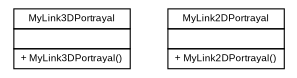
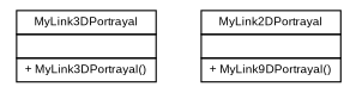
  digraph {
    nodesep=0.25
    ranksep=0.5
    node [fontcolor=black fontname=arial fontsize=9.0 shape=plaintext]
    n1 [label=<<table title="es.upm.dit.gsi.shanks.model.element.link.portrayal.test.MyLink3DPortrayal" border="0" cellborder="1" cellspacing="0" cellpadding="2" port="p" href="./MyLink3DPortrayal.html"> 		<tr><td><table border="0" cellspacing="0" cellpadding="1"> <tr><td align="center" balign="center"> MyLink3DPortrayal </td></tr> 		</table></td></tr> 		<tr><td><table border="0" cellspacing="0" cellpadding="1"> <tr><td align="left" balign="left">  </td></tr> 		</table></td></tr> 		<tr><td><table border="0" cellspacing="0" cellpadding="1"> <tr><td align="left" balign="left"> + MyLink3DPortrayal() </td></tr> 		</table></td></tr> 		</table>>]
-   n2 [label=<<table title="es.upm.dit.gsi.shanks.model.element.link.portrayal.test.MyLink2DPortrayal" border="0" cellborder="1" cellspacing="0" cellpadding="2" port="p" href="./MyLink2DPortrayal.html"> 		<tr><td><table border="0" cellspacing="0" cellpadding="1"> <tr><td align="center" balign="center"> MyLink2DPortrayal </td></tr> 		</table></td></tr> 		<tr><td><table border="0" cellspacing="0" cellpadding="1"> <tr><td align="left" balign="left">  </td></tr> 		</table></td></tr> 		<tr><td><table border="0" cellspacing="0" cellpadding="1"> <tr><td align="left" balign="left"> + MyLink2DPortrayal() </td></tr> 		</table></td></tr> 		</table>>]
+   n2 [label=<<table title="es.upm.dit.gsi.shanks.model.element.link.portrayal.test.MyLink2DPortrayal" border="0" cellborder="1" cellspacing="0" cellpadding="2" port="p" href="./MyLink2DPortrayal.html"> 		<tr><td><table border="0" cellspacing="0" cellpadding="1"> <tr><td align="center" balign="center"> MyLink2DPortrayal </td></tr> 		</table></td></tr> 		<tr><td><table border="0" cellspacing="0" cellpadding="1"> <tr><td align="left" balign="left">  </td></tr> 		</table></td></tr> 		<tr><td><table border="0" cellspacing="0" cellpadding="1"> <tr><td align="left" balign="left"> + MyLink9DPortrayal() </td></tr> 		</table></td></tr> 		</table>>]
  }
